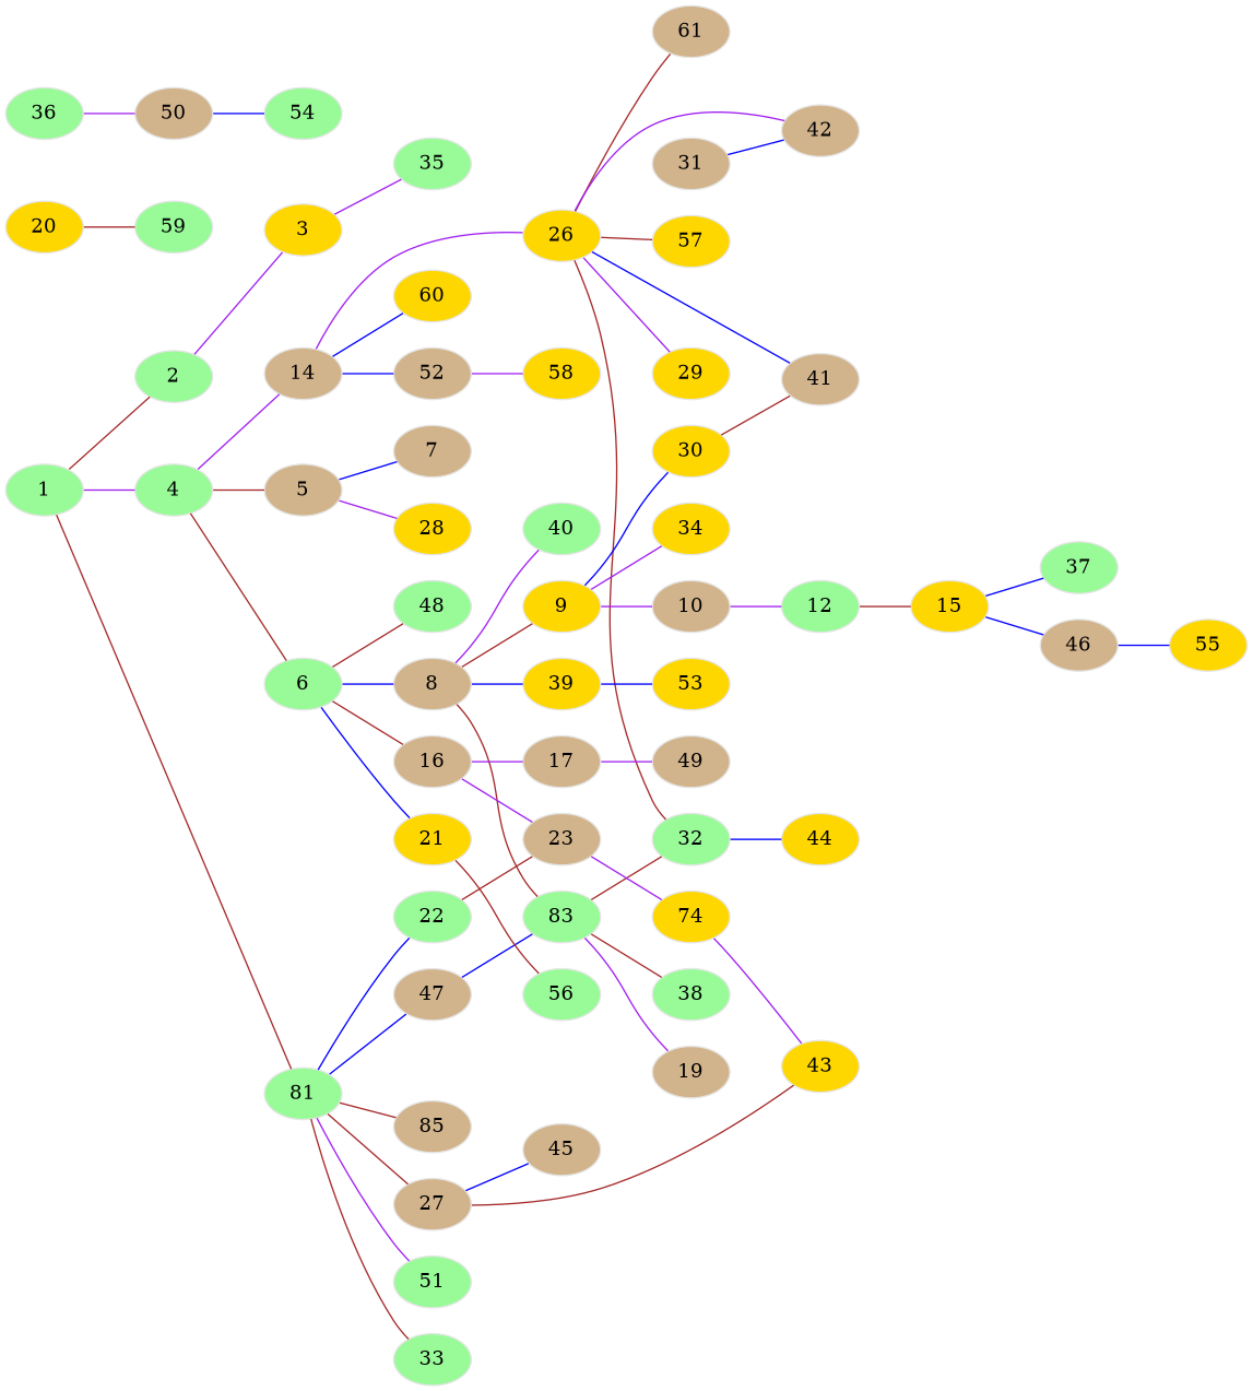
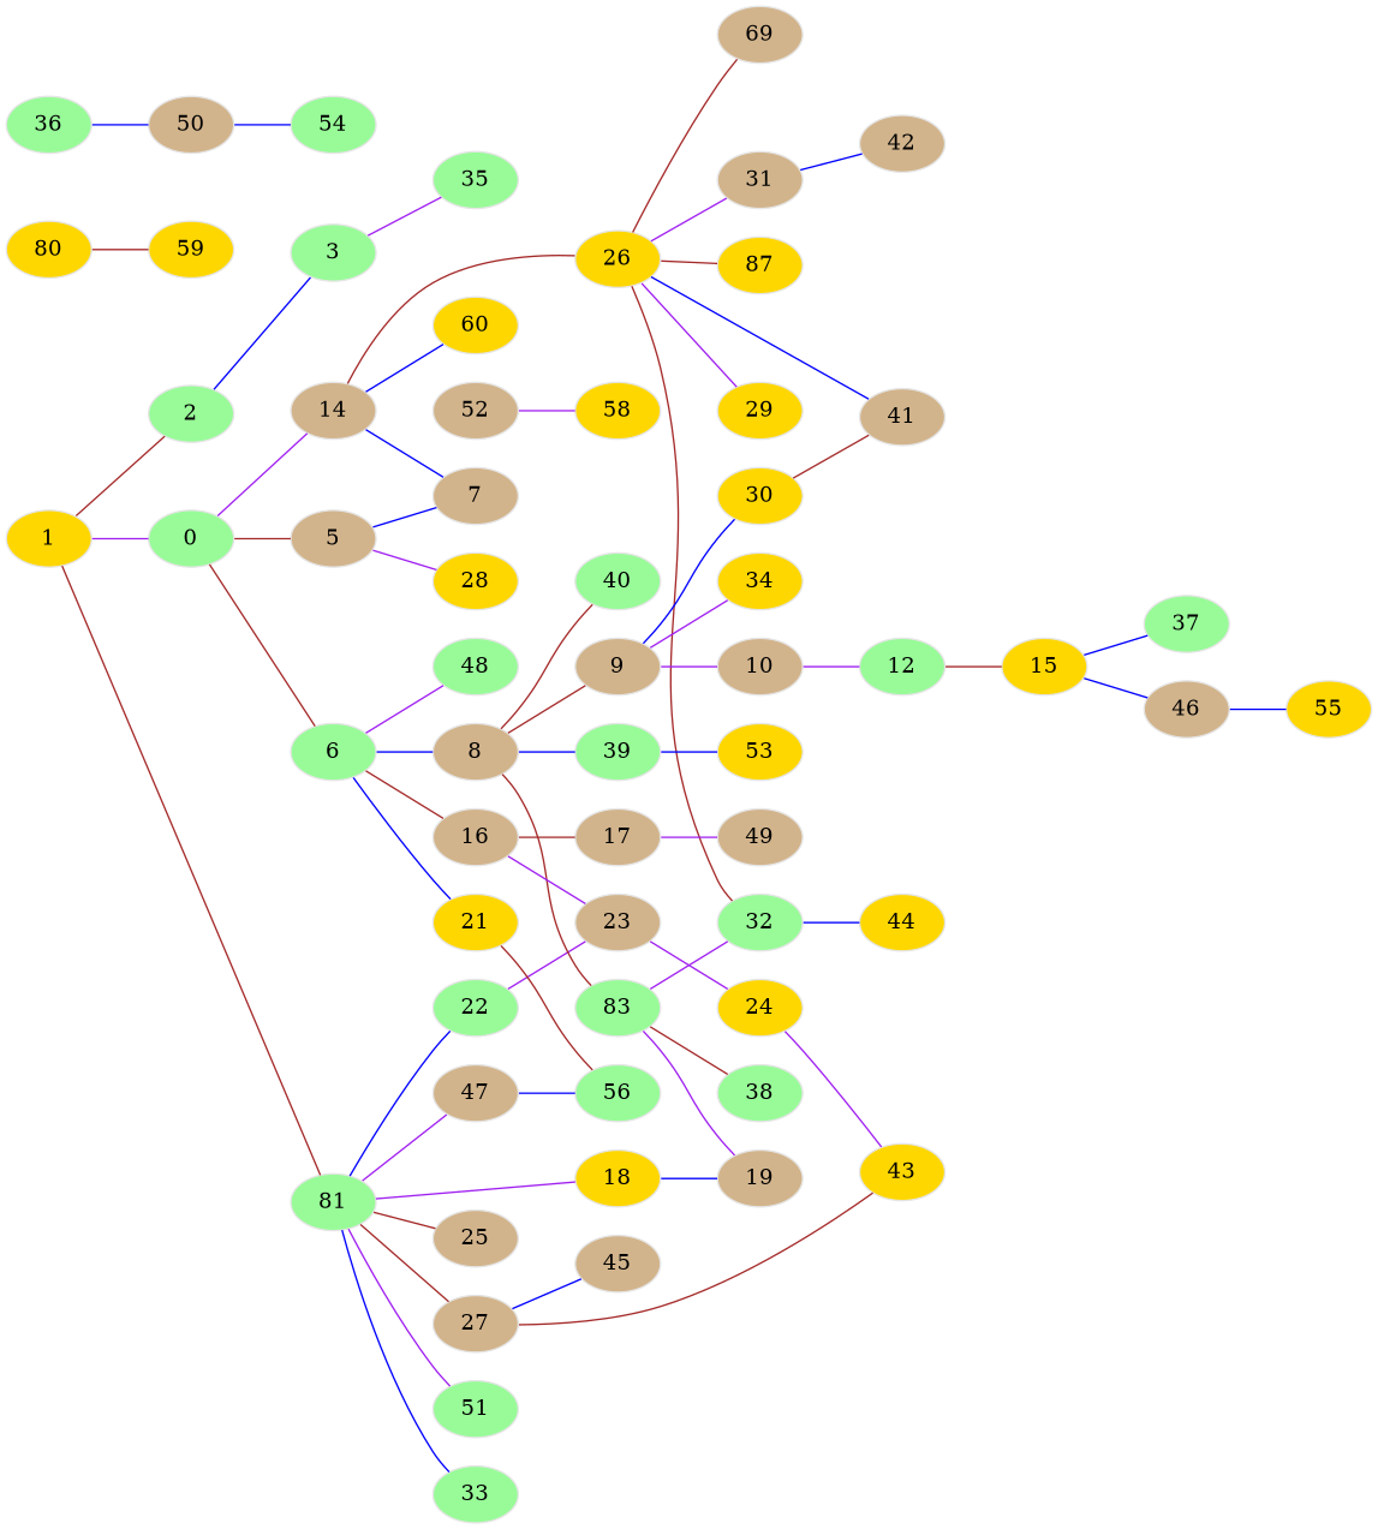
  graph {
    rankdir=LR
    node [color=gray90 fillcolor=tan style=filled]
    edge [color=purple]
-   1 [fillcolor=palegreen]
+   1 [fillcolor=gold]
    2 [fillcolor=palegreen]
-   4 [fillcolor=palegreen]
+   4 [fillcolor=palegreen label=0]
    n4 [fillcolor=palegreen label=81]
-   3 [fillcolor=gold]
+   3 [fillcolor=palegreen]
    5
    6 [fillcolor=palegreen]
    14
    33 [fillcolor=palegreen]
+   18 [fillcolor=gold]
    22 [fillcolor=palegreen]
-   25 [label=85]
+   25
    27
    47
    51 [fillcolor=palegreen]
    35 [fillcolor=palegreen]
    7
    28 [fillcolor=gold]
    8
    16
    21 [fillcolor=gold]
    48 [fillcolor=palegreen]
    26 [fillcolor=gold]
    52
    60 [fillcolor=gold]
-   9 [fillcolor=gold]
+   9
    n27 [fillcolor=palegreen label=83]
-   39 [fillcolor=gold]
+   39 [fillcolor=palegreen]
    40 [fillcolor=palegreen]
    17
    23
    56 [fillcolor=palegreen]
    10
    30 [fillcolor=gold]
    34 [fillcolor=gold]
    19
    32 [fillcolor=palegreen]
    38 [fillcolor=palegreen]
-   20 [fillcolor=gold]
-   59 [fillcolor=palegreen]
+   20 [fillcolor=gold label=80]
+   59 [fillcolor=gold]
    53 [fillcolor=gold]
    12 [fillcolor=palegreen]
    41
    15 [fillcolor=gold]
    43 [fillcolor=gold]
    45
    37 [fillcolor=palegreen]
    46
    44 [fillcolor=gold]
-   57 [fillcolor=gold]
+   57 [fillcolor=gold label=87]
    29 [fillcolor=gold]
    31
-   61
+   61 [label=69]
    58 [fillcolor=gold]
    55 [fillcolor=gold]
    49
-   24 [fillcolor=gold label=74]
+   24 [fillcolor=gold]
    50
    36 [fillcolor=palegreen]
    42
    54 [fillcolor=palegreen]
    1 -- 2 [color=brown]
    1 -- 4
    1 -- n4 [color=brown]
-   2 -- 3
+   2 -- 3 [color=blue]
    4 -- 5 [color=brown]
    4 -- 6 [color=brown]
    4 -- 14
-   n4 -- 33 [color=brown]
+   n4 -- 33 [color=blue]
+   n4 -- 18
    n4 -- 22 [color=blue]
    n4 -- 25 [color=brown]
    n4 -- 27 [color=brown]
-   n4 -- 47 [color=blue]
+   n4 -- 47
    n4 -- 51
    3 -- 35
    5 -- 7 [color=blue]
    5 -- 28
    6 -- 8 [color=blue]
    6 -- 16 [color=brown]
    6 -- 21 [color=blue]
-   6 -- 48 [color=brown]
-   14 -- 26
-   14 -- 52 [color=blue]
+   6 -- 48
+   14 -- 26 [color=brown]
+   14 -- 7 [color=blue]
    14 -- 60 [color=blue]
-   22 -- 23 [color=brown]
+   18 -- 19 [color=blue]
+   22 -- 23
    27 -- 43 [color=brown]
    27 -- 45 [color=blue]
-   47 -- n27 [color=blue]
+   47 -- 56 [color=blue]
    8 -- 9 [color=brown]
    8 -- n27 [color=brown]
    8 -- 39 [color=blue]
-   8 -- 40
-   16 -- 17
+   8 -- 40 [color=brown]
+   16 -- 17 [color=brown]
    16 -- 23
    21 -- 56 [color=brown]
    26 -- 32 [color=brown]
    26 -- 41 [color=blue]
    26 -- 57 [color=brown]
    26 -- 29
-   26 -- 42
+   26 -- 31
    26 -- 61 [color=brown]
    52 -- 58
    9 -- 10
    9 -- 30 [color=blue]
    9 -- 34
    n27 -- 19
-   n27 -- 32 [color=brown]
+   n27 -- 32
    n27 -- 38 [color=brown]
    39 -- 53 [color=blue]
    17 -- 49
    23 -- 24
    10 -- 12
    30 -- 41 [color=brown]
    32 -- 44 [color=blue]
    20 -- 59 [color=brown]
    12 -- 15 [color=brown]
    15 -- 37 [color=blue]
    15 -- 46 [color=blue]
    46 -- 55 [color=blue]
    31 -- 42 [color=blue]
    24 -- 43
    50 -- 54 [color=blue]
-   36 -- 50
+   36 -- 50 [color=blue]
  }
